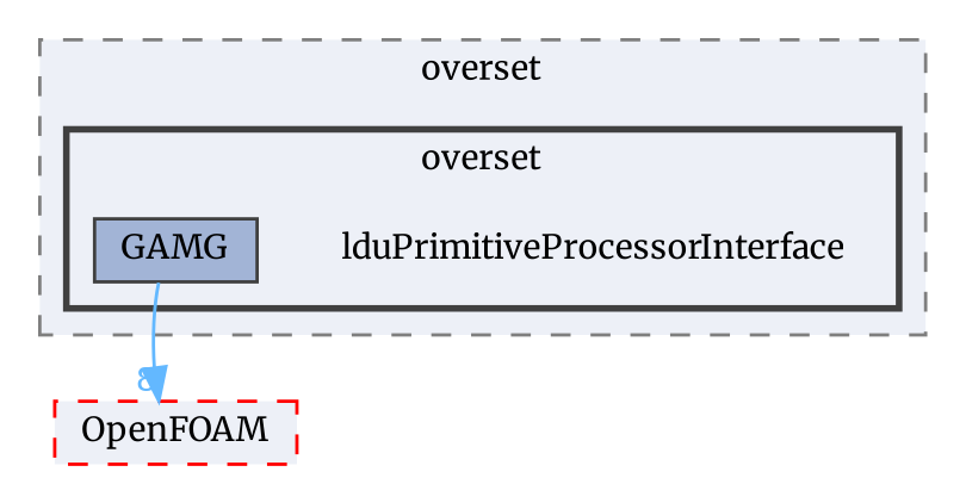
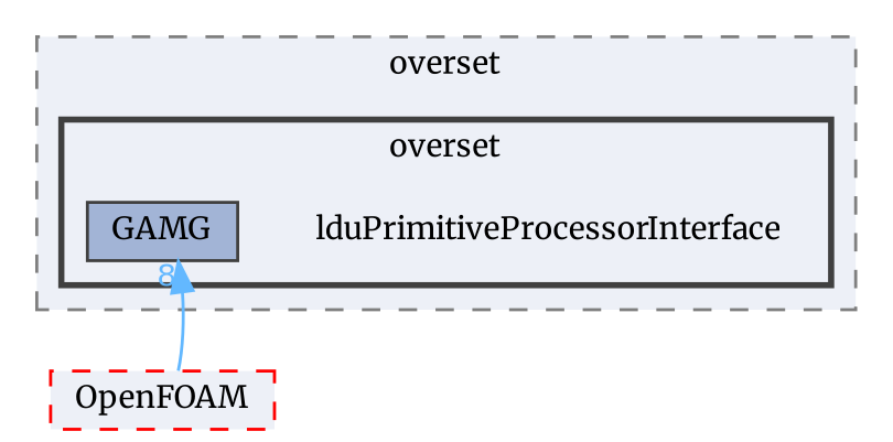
  digraph {
    compound=true
    fontname=Merriweather
    node [fontname=Merriweather fontsize=10 shape=box]
    n1 [height=0.2 label=lduPrimitiveProcessorInterface shape=plaintext width=0.4]
    n2 [color=grey25 fillcolor="#a2b4d6" height=0.2 label=GAMG style=filled width=0.4]
    n3 [color=red fillcolor="#edf0f7" height=0.2 label=OpenFOAM style="filled,dashed" width=0.4]
    subgraph cluster_1 {
      bgcolor="#edf0f7"
      fontsize=10
      label=overset
      pencolor=grey50
      style="filled,dashed"
      subgraph cluster_2 {
        bgcolor="#edf0f7"
        fontsize=10
        pencolor=grey25
        style="filled,bold"
        n1
        n2
      }
    }
-   n2 -> n3 [color=steelblue1 fontcolor=steelblue1 fontname=Merriweather fontsize=10 headlabel=8 labeldistance=1.5 labelfontname=Helvetica labelfontsize=10]
+   n3 -> n2 [color=steelblue1 fontcolor=steelblue1 fontname=Merriweather fontsize=10 headlabel=8 labeldistance=1.5 labelfontname=Helvetica labelfontsize=10]
  }
